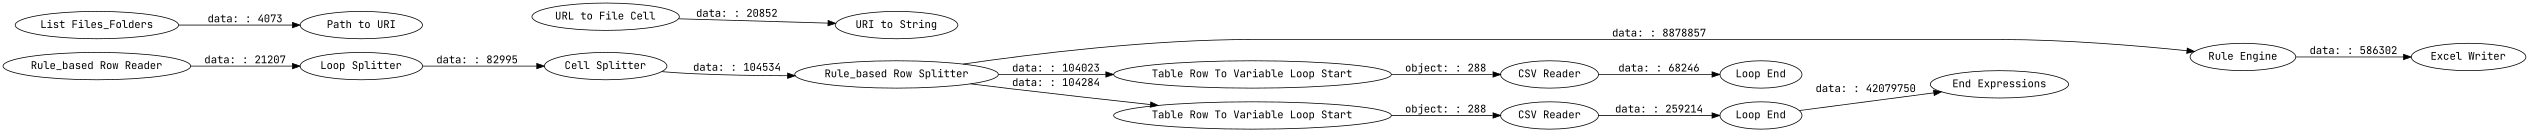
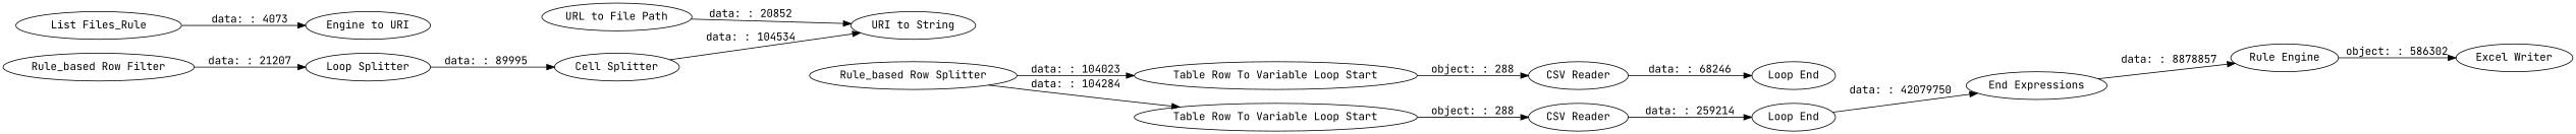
  digraph {
    fontname="JetBrains Mono"
    rankdir=LR
    node [fontname="JetBrains Mono"]
    edge [fontname="JetBrains Mono"]
    n1 [label="Loop Splitter"]
    n2 [label="Cell Splitter"]
    n3 [label="Rule_based Row Splitter"]
    n4 [label="Rule Engine"]
    n5 [label="Excel Writer"]
    n6 [label="CSV Reader"]
    n7 [label="Loop End"]
-   n8 [label="URL to File Cell"]
+   n8 [label="URL to File Path"]
    n9 [label="URI to String"]
    n10 [label="Table Row To Variable Loop Start"]
    n11 [label="Table Row To Variable Loop Start"]
    n12 [label="CSV Reader"]
-   n13 [label="Path to URI"]
-   n14 [label="Rule_based Row Reader"]
+   n13 [label="Engine to URI"]
+   n14 [label="Rule_based Row Filter"]
    n15 [label="Loop End"]
-   n16 [label="List Files_Folders"]
+   n16 [label="List Files_Rule"]
    n17 [label="End Expressions"]
-   n1 -> n2 [label="data: : 82995"]
-   n2 -> n3 [label="data: : 104534"]
+   n1 -> n2 [label="data: : 89995"]
+   n2 -> n9 [label="data: : 104534"]
    n3 -> n10 [label="data: : 104023"]
    n3 -> n11 [label="data: : 104284"]
-   n4 -> n5 [label="data: : 586302"]
+   n4 -> n5 [label="object: : 586302"]
    n6 -> n7 [label="data: : 68246"]
    n8 -> n9 [label="data: : 20852"]
    n10 -> n6 [label="object: : 288"]
    n11 -> n12 [label="object: : 288"]
    n12 -> n15 [label="data: : 259214"]
    n14 -> n1 [label="data: : 21207"]
    n15 -> n17 [label="data: : 42079750"]
    n16 -> n13 [label="data: : 4073"]
-   n3 -> n4 [label="data: : 8878857"]
+   n17 -> n4 [label="data: : 8878857"]
  }
